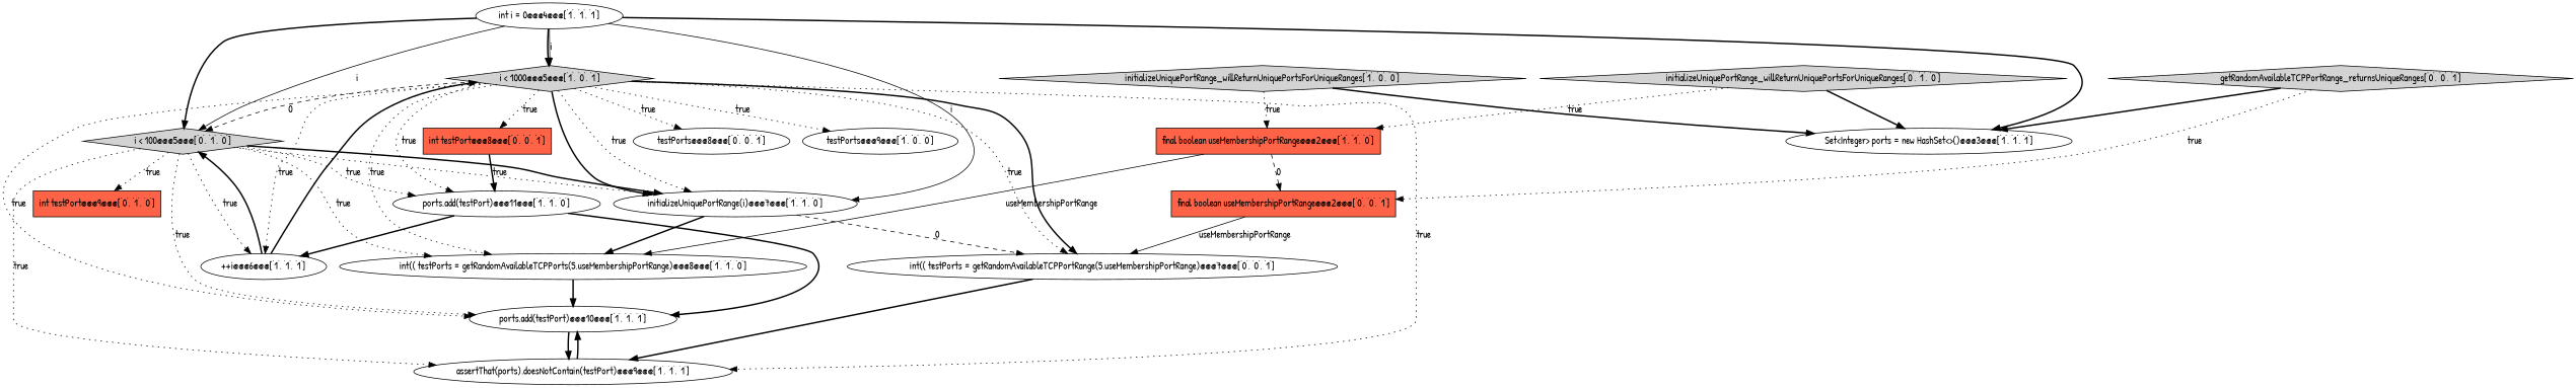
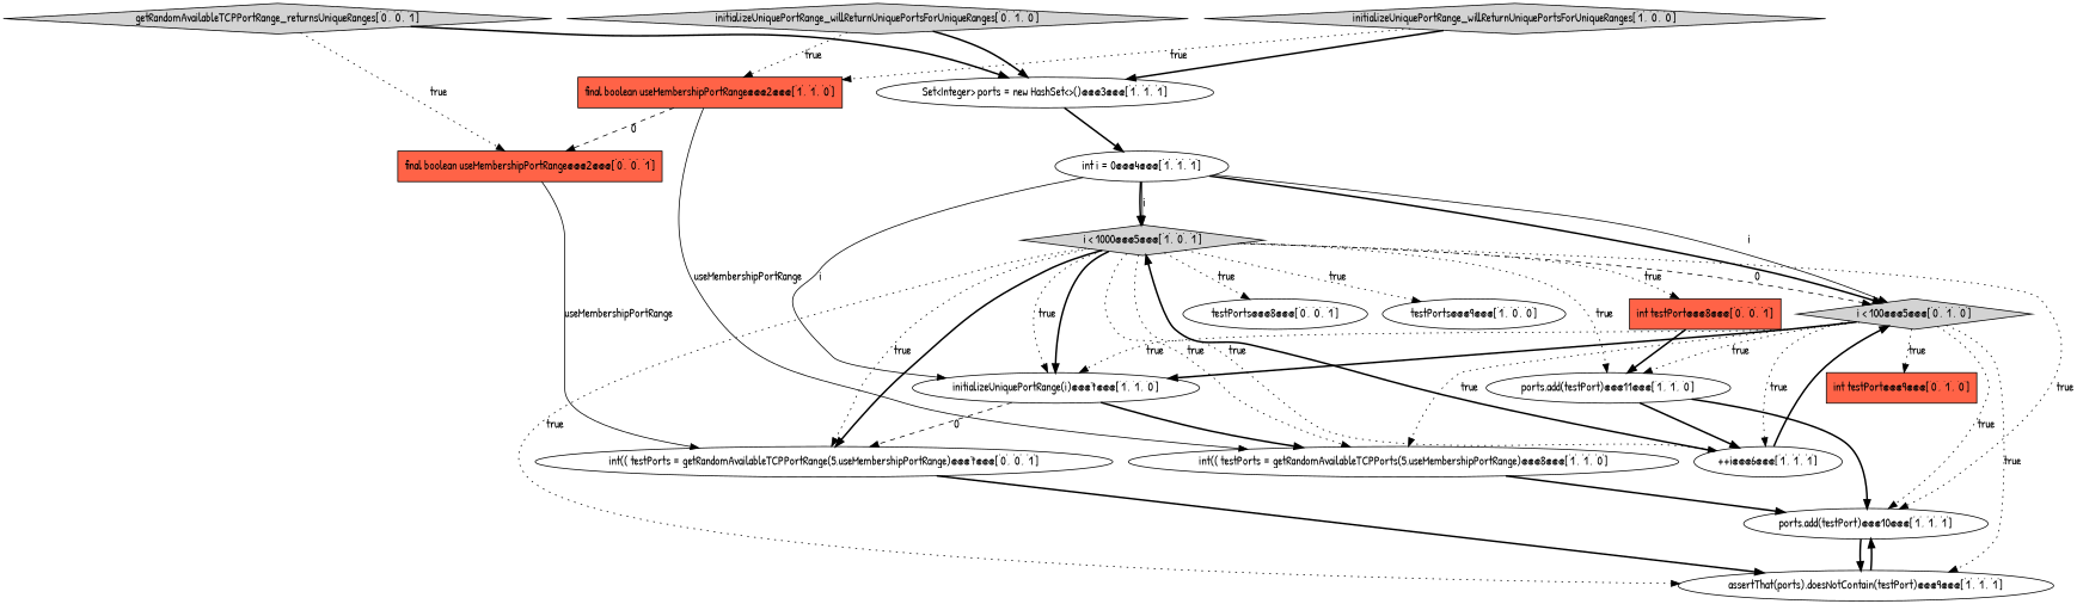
  digraph {
    fontname="Patrick Hand"
    node [fillcolor=white fontname="Patrick Hand" shape=ellipse style=filled]
    edge [fontname="Patrick Hand" style=dotted]
    n1 [label="int i = 0@@@4@@@['1', '1', '1']"]
    n2 [fillcolor=lightgray label="i < 1000@@@5@@@['1', '0', '1']" shape=diamond]
    n3 [label="initializeUniquePortRange(i)@@@7@@@['1', '1', '0']"]
    n4 [fillcolor=lightgray label="i < 100@@@5@@@['0', '1', '0']" shape=diamond]
    n5 [label="int(( testPorts = getRandomAvailableTCPPorts(5,useMembershipPortRange)@@@8@@@['1', '1', '0']"]
    n6 [label="ports.add(testPort)@@@10@@@['1', '1', '1']"]
    n7 [label="ports.add(testPort)@@@11@@@['1', '1', '0']"]
    n8 [label="++i@@@6@@@['1', '1', '1']"]
    n9 [label="int(( testPorts = getRandomAvailableTCPPortRange(5,useMembershipPortRange)@@@7@@@['0', '0', '1']"]
    n10 [label="testPorts@@@8@@@['0', '0', '1']"]
    n11 [fillcolor=tomato label="int testPort@@@8@@@['0', '0', '1']" shape=box]
    n12 [label="testPorts@@@9@@@['1', '0', '0']"]
    n13 [label="assertThat(ports).doesNotContain(testPort)@@@9@@@['1', '1', '1']"]
    n14 [fillcolor=tomato label="int testPort@@@9@@@['0', '1', '0']" shape=box]
    n15 [label="Set<Integer> ports = new HashSet<>()@@@3@@@['1', '1', '1']"]
    n16 [fillcolor=tomato label="final boolean useMembershipPortRange@@@2@@@['0', '0', '1']" shape=box]
    n17 [fillcolor=lightgray label="initializeUniquePortRange_willReturnUniquePortsForUniqueRanges['0', '1', '0']" shape=diamond]
    n18 [fillcolor=tomato label="final boolean useMembershipPortRange@@@2@@@['1', '1', '0']" shape=box]
    n19 [fillcolor=lightgray label="getRandomAvailableTCPPortRange_returnsUniqueRanges['0', '0', '1']" shape=diamond]
    n20 [fillcolor=lightgray label="initializeUniquePortRange_willReturnUniquePortsForUniqueRanges['1', '0', '0']" shape=diamond]
    n1 -> n2 [label=i style=solid]
    n1 -> n2 [style=bold]
    n1 -> n3 [label=i style=solid]
    n1 -> n4 [style=bold]
    n1 -> n4 [label=i style=solid]
    n2 -> n3 [style=bold]
    n2 -> n3 [label=true]
    n2 -> n4 [label=0 style=dashed]
    n2 -> n5 [label=true]
    n2 -> n6 [label=true]
    n2 -> n7 [label=true]
    n2 -> n8 [label=true]
    n2 -> n9 [style=bold]
    n2 -> n9 [label=true]
    n2 -> n10 [label=true]
    n2 -> n11 [label=true]
    n2 -> n12 [label=true]
    n2 -> n13 [label=true]
    n3 -> n5 [style=bold]
    n3 -> n9 [label=0 style=dashed]
    n4 -> n3 [label=true]
    n4 -> n3 [style=bold]
    n4 -> n5 [label=true]
    n4 -> n6 [label=true]
    n4 -> n7 [label=true]
    n4 -> n8 [label=true]
    n4 -> n13 [label=true]
    n4 -> n14 [label=true]
    n5 -> n6 [style=bold]
    n6 -> n13 [style=bold]
    n7 -> n6 [style=bold]
    n7 -> n8 [style=bold]
    n8 -> n2 [style=bold]
    n8 -> n4 [style=bold]
    n9 -> n13 [style=bold]
    n11 -> n7 [style=bold]
    n13 -> n6 [style=bold]
-   n1 -> n15 [style=bold]
+   n15 -> n1 [style=bold]
    n16 -> n9 [label=useMembershipPortRange style=solid]
    n17 -> n15 [style=bold]
    n17 -> n18 [label=true]
    n18 -> n5 [label=useMembershipPortRange style=solid]
    n18 -> n16 [label=0 style=dashed]
    n19 -> n15 [style=bold]
    n19 -> n16 [label=true]
    n20 -> n15 [style=bold]
    n20 -> n18 [label=true]
  }
